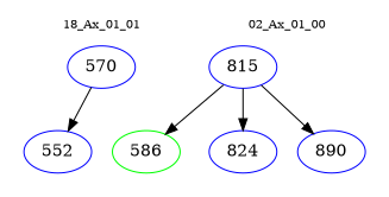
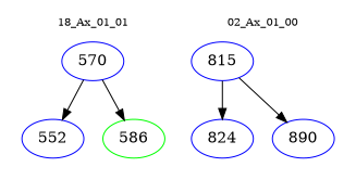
  digraph {
    node [color=blue]
    edge [color=black]
    n1 [label=570]
    n2 [label=552]
    n3 [color=green label=586]
    n4 [label=815]
    n5 [label=824]
    n6 [label=890]
    subgraph cluster_1 {
      color=white
      fontsize=10
      label="18_Ax_01_01"
      n1
      n2
      n3
    }
    subgraph cluster_2 {
      color=white
      fontsize=10
      label="02_Ax_01_00"
      n4
      n5
      n6
    }
    n1 -> n2
-   n4 -> n3
+   n1 -> n3
    n4 -> n5
    n4 -> n6
  }
